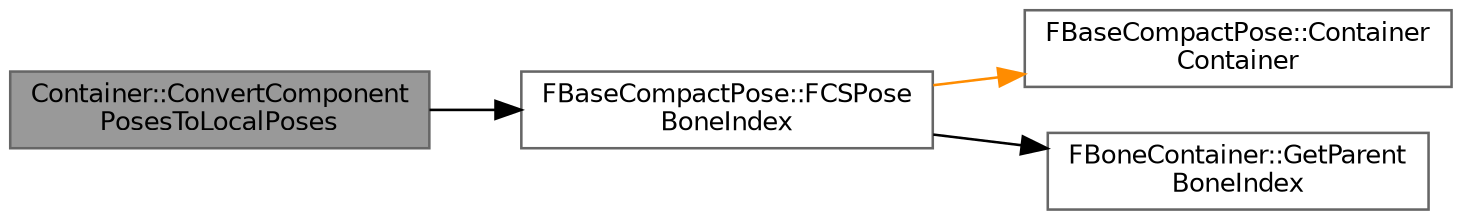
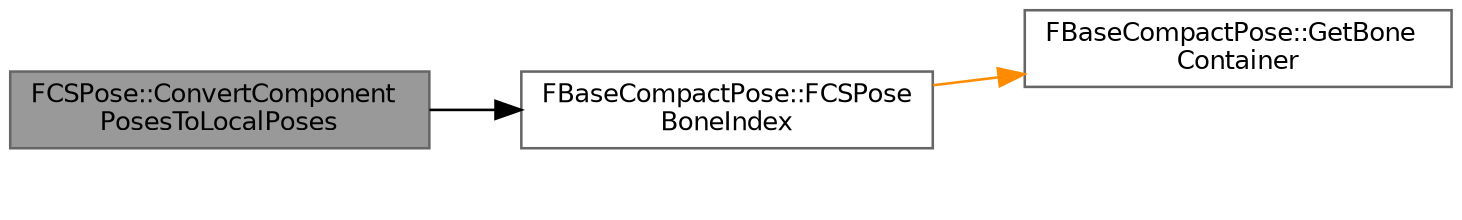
  digraph {
    rankdir=LR
    node [color=grey40 fillcolor=white fontname=Helvetica fontsize=10 shape=box style=filled]
    edge [color=black fontname=Helvetica fontsize=10 labelfontname=Helvetica labelfontsize=10 style=solid]
-   n1 [color=gray40 fillcolor=grey60 fontcolor=black height=0.2 label="Container::ConvertComponent\lPosesToLocalPoses" width=0.4]
+   n1 [color=gray40 fillcolor=grey60 fontcolor=black height=0.2 label="FCSPose::ConvertComponent\lPosesToLocalPoses" width=0.4]
    n2 [height=0.2 label="FBaseCompactPose::FCSPose\lBoneIndex" width=0.4]
-   n3 [height=0.2 label="FBaseCompactPose::Container\lContainer" width=0.4]
-   n4 [height=0.2 label="FBoneContainer::GetParent\lBoneIndex" width=0.4]
+   n3 [height=0.2 label="FBaseCompactPose::GetBone\lContainer" width=0.4]
    n1 -> n2
    n2 -> n3 [color=darkorange]
-   n2 -> n4
  }
